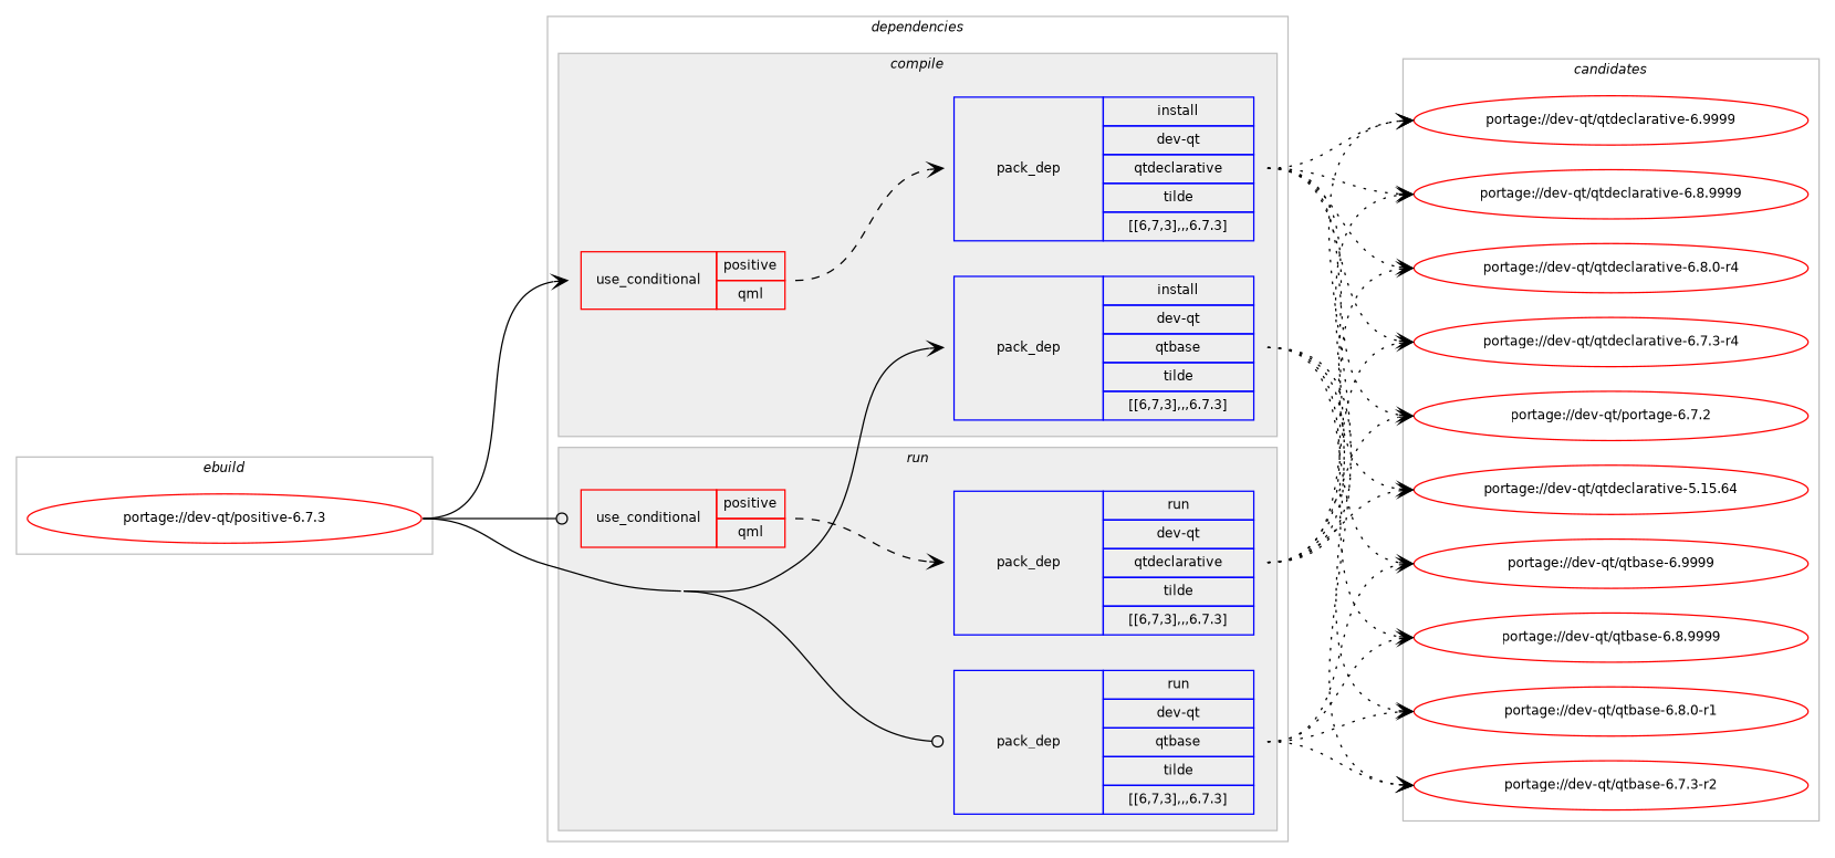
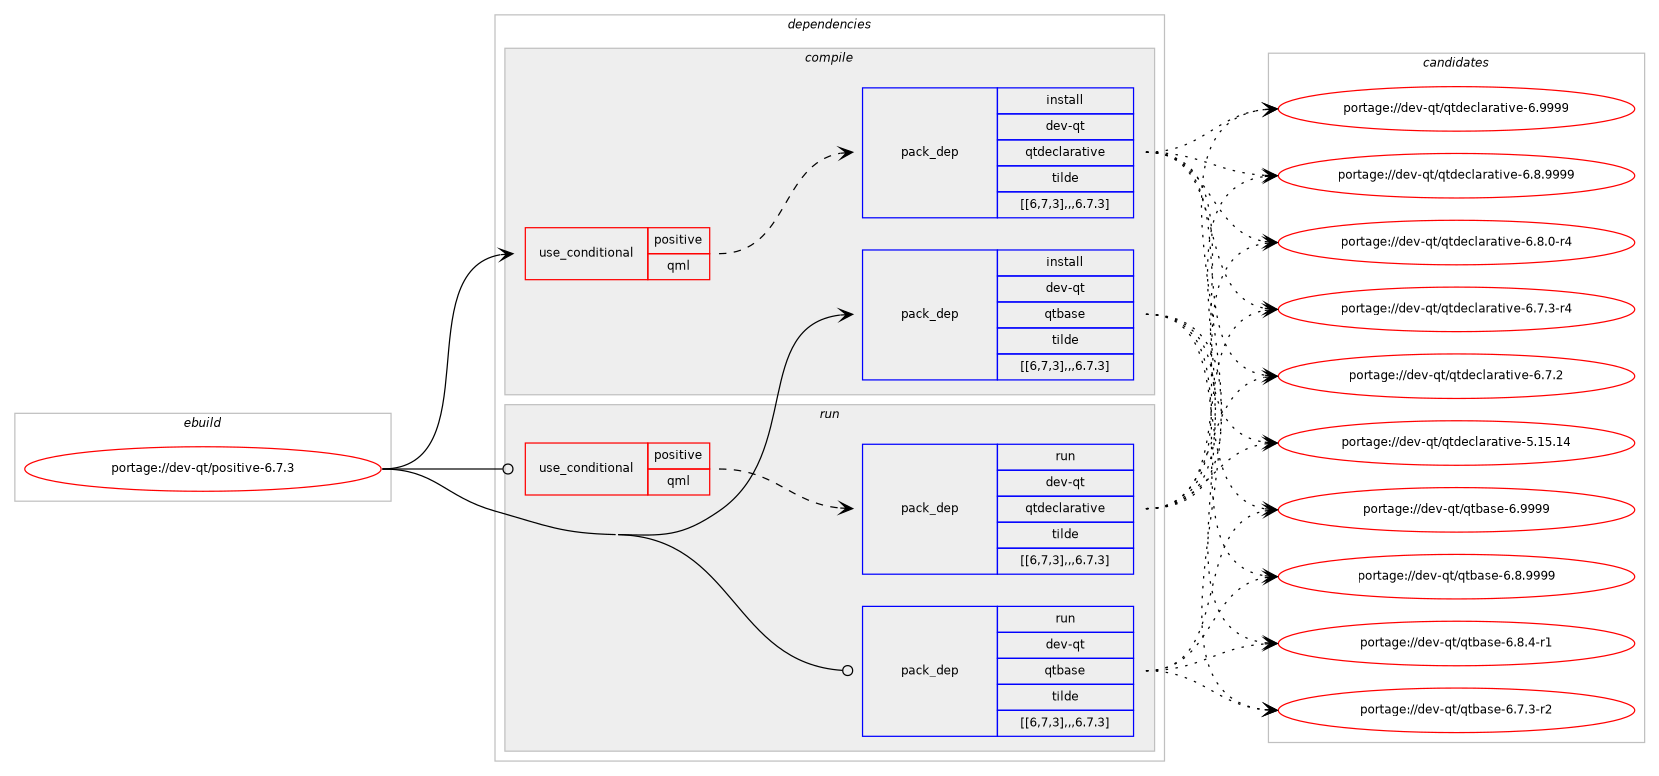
  digraph {
    compound=true
    concentrate=true
    fontname=Helvetica
    fontsize=10
    newrank=true
    rankdir=LR
    ranksep=1.5
    node [color=red fontname=Helvetica fontsize=10]
    edge [arrowhead=vee headport=w style=dotted tailport=e weight=100]
    n1 [label="portage://dev-qt/positive-6.7.3" width=4]
    n2 [color=blue label=<<TABLE BORDER="0" CELLBORDER="1" CELLSPACING="0" CELLPADDING="4" WIDTH="220"><TR><TD ROWSPAN="6" CELLPADDING="30">pack_dep</TD></TR><TR><TD WIDTH="110">install</TD></TR><TR><TD>dev-qt</TD></TR><TR><TD>qtdeclarative</TD></TR><TR><TD>tilde</TD></TR><TR><TD>[[6,7,3],,,6.7.3]</TD></TR></TABLE>> shape=none]
    n3 [label=<<TABLE BORDER="0" CELLBORDER="1" CELLSPACING="0" CELLPADDING="4"><TR><TD ROWSPAN="3" CELLPADDING="10">use_conditional</TD></TR><TR><TD>positive</TD></TR><TR><TD>qml</TD></TR></TABLE>> shape=none]
    n4 [color=blue label=<<TABLE BORDER="0" CELLBORDER="1" CELLSPACING="0" CELLPADDING="4" WIDTH="220"><TR><TD ROWSPAN="6" CELLPADDING="30">pack_dep</TD></TR><TR><TD WIDTH="110">install</TD></TR><TR><TD>dev-qt</TD></TR><TR><TD>qtbase</TD></TR><TR><TD>tilde</TD></TR><TR><TD>[[6,7,3],,,6.7.3]</TD></TR></TABLE>> shape=none]
    n5 [color=blue label=<<TABLE BORDER="0" CELLBORDER="1" CELLSPACING="0" CELLPADDING="4" WIDTH="220"><TR><TD ROWSPAN="6" CELLPADDING="30">pack_dep</TD></TR><TR><TD WIDTH="110">run</TD></TR><TR><TD>dev-qt</TD></TR><TR><TD>qtdeclarative</TD></TR><TR><TD>tilde</TD></TR><TR><TD>[[6,7,3],,,6.7.3]</TD></TR></TABLE>> shape=none]
    n6 [label=<<TABLE BORDER="0" CELLBORDER="1" CELLSPACING="0" CELLPADDING="4"><TR><TD ROWSPAN="3" CELLPADDING="10">use_conditional</TD></TR><TR><TD>positive</TD></TR><TR><TD>qml</TD></TR></TABLE>> shape=none]
    n7 [color=blue label=<<TABLE BORDER="0" CELLBORDER="1" CELLSPACING="0" CELLPADDING="4" WIDTH="220"><TR><TD ROWSPAN="6" CELLPADDING="30">pack_dep</TD></TR><TR><TD WIDTH="110">run</TD></TR><TR><TD>dev-qt</TD></TR><TR><TD>qtbase</TD></TR><TR><TD>tilde</TD></TR><TR><TD>[[6,7,3],,,6.7.3]</TD></TR></TABLE>> shape=none]
    n8 [label="portage://dev-qt/qtdeclarative-6.9999" width=4]
    n9 [label="portage://dev-qt/qtdeclarative-6.8.9999" width=4]
    n10 [label="portage://dev-qt/qtdeclarative-6.8.0-r4" width=4]
    n11 [label="portage://dev-qt/qtdeclarative-6.7.3-r4" width=4]
-   n12 [label="portage://dev-qt/portage-6.7.2" width=4]
-   n13 [label="portage://dev-qt/qtdeclarative-5.15.64" width=4]
+   n12 [label="portage://dev-qt/qtdeclarative-6.7.2" width=4]
+   n13 [label="portage://dev-qt/qtdeclarative-5.15.14" width=4]
    n14 [label="portage://dev-qt/qtbase-6.9999" width=4]
    n15 [label="portage://dev-qt/qtbase-6.8.9999" width=4]
-   n16 [label="portage://dev-qt/qtbase-6.8.0-r1" width=4]
+   n16 [label="portage://dev-qt/qtbase-6.8.4-r1" width=4]
    n17 [label="portage://dev-qt/qtbase-6.7.3-r2" width=4]
    subgraph cluster_1 {
      color=gray
      label=<<i>ebuild</i>>
      n1
    }
    subgraph cluster_2 {
      color=gray
      label=<<i>dependencies</i>>
      subgraph cluster_3 {
        color=gray
        fillcolor="#eeeeee"
        label=<<i>compile</i>>
        style=filled
        subgraph sub_4 {
          color=gray
          fillcolor="#eeeeee"
          label=<<i>compile</i>>
          style=filled
          n3
          subgraph sub_5 {
            color=gray
            fillcolor="#eeeeee"
            label=<<i>compile</i>>
            style=filled
            n2
          }
        }
        subgraph sub_6 {
          color=gray
          fillcolor="#eeeeee"
          label=<<i>compile</i>>
          style=filled
          n4
        }
      }
      subgraph cluster_7 {
        color=gray
        fillcolor="#eeeeee"
        label=<<i>compile and run</i>>
        style=filled
      }
      subgraph cluster_8 {
        color=gray
        fillcolor="#eeeeee"
        label=<<i>run</i>>
        style=filled
        subgraph sub_9 {
          color=gray
          fillcolor="#eeeeee"
          label=<<i>run</i>>
          style=filled
          n6
          subgraph sub_10 {
            color=gray
            fillcolor="#eeeeee"
            label=<<i>run</i>>
            style=filled
            n5
          }
        }
        subgraph sub_11 {
          color=gray
          fillcolor="#eeeeee"
          label=<<i>run</i>>
          style=filled
          n7
        }
      }
    }
    subgraph cluster_12 {
      color=gray
      label=<<i>candidates</i>>
      rank=same
      subgraph sub_13 {
        color=black
        label=<<i>candidates</i>>
        nodesep=1
        rank=same
        n8
        n9
        n10
        n11
        n12
        n13
      }
      subgraph sub_14 {
        color=black
        label=<<i>candidates</i>>
        nodesep=1
        rank=same
        n14
        n15
        n16
        n17
      }
      subgraph sub_15 {
        color=black
        label=<<i>candidates</i>>
        nodesep=1
        rank=same
        n8
        n9
        n10
        n11
        n12
        n13
      }
      subgraph sub_16 {
        color=black
        label=<<i>candidates</i>>
        nodesep=1
        rank=same
        n14
        n15
        n16
        n17
      }
    }
    n1 -> n3 [style=solid weight=20]
    n1 -> n4 [style=solid weight=20]
    n1 -> n6 [arrowhead=odot style=solid weight=20]
    n1 -> n7 [arrowhead=odot style=solid weight=20]
    n2 -> n8
    n2 -> n9
    n2 -> n10
    n2 -> n11
    n2 -> n12
    n2 -> n13
    n3 -> n2 [style=dashed weight=20]
    n4 -> n14
    n4 -> n15
    n4 -> n16
    n4 -> n17
    n5 -> n8
    n5 -> n9
    n5 -> n10
    n5 -> n11
    n5 -> n12
    n5 -> n13
    n6 -> n5 [style=dashed weight=20]
    n7 -> n14
    n7 -> n15
    n7 -> n16
    n7 -> n17
  }
